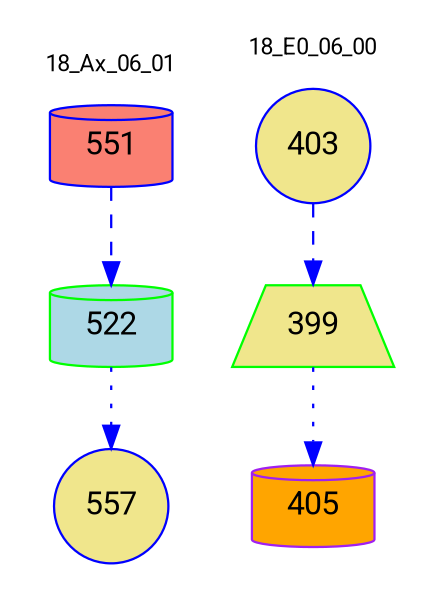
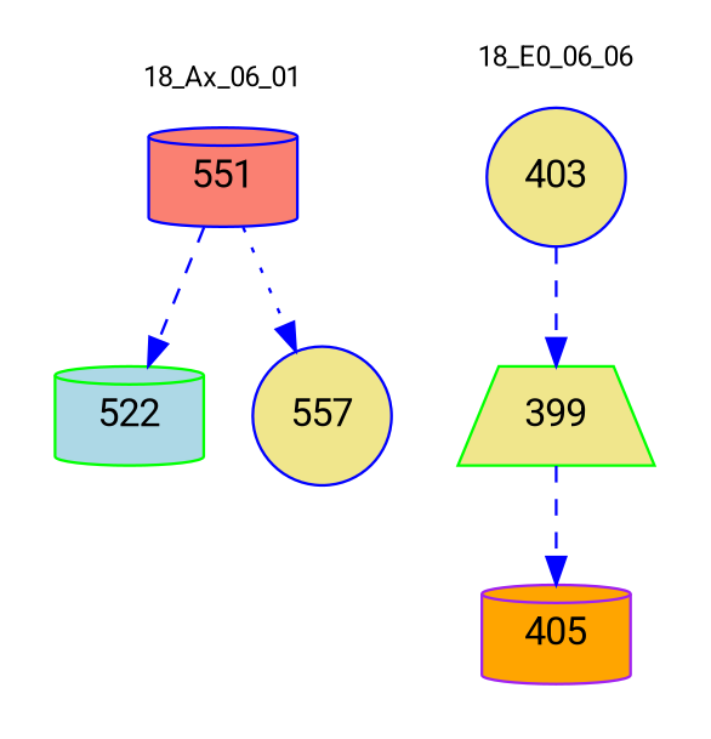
  digraph {
    fontname=Roboto
    node [color=blue fillcolor=khaki fontname=Roboto shape=cylinder style=filled]
    edge [color=blue fontname=Roboto style=dashed]
    n1 [fillcolor=salmon label=551]
    n2 [color=green fillcolor=lightblue label=522]
    n3 [label=557 shape=circle]
    n4 [label=403 shape=circle]
    n5 [color=green label=399 shape=trapezium]
    n6 [color=purple fillcolor=orange label=405]
    subgraph cluster_1 {
      color=white
      fontsize=10
      label="18_Ax_06_01"
      n1
      n2
      n3
    }
    subgraph cluster_2 {
      color=white
      fontsize=10
-     label="18_E0_06_00"
+     label="18_E0_06_06"
      n4
      n5
      n6
    }
    n1 -> n2
-   n2 -> n3 [style=dotted]
+   n1 -> n3 [style=dotted]
    n4 -> n5
-   n5 -> n6 [style=dotted]
+   n5 -> n6
  }
